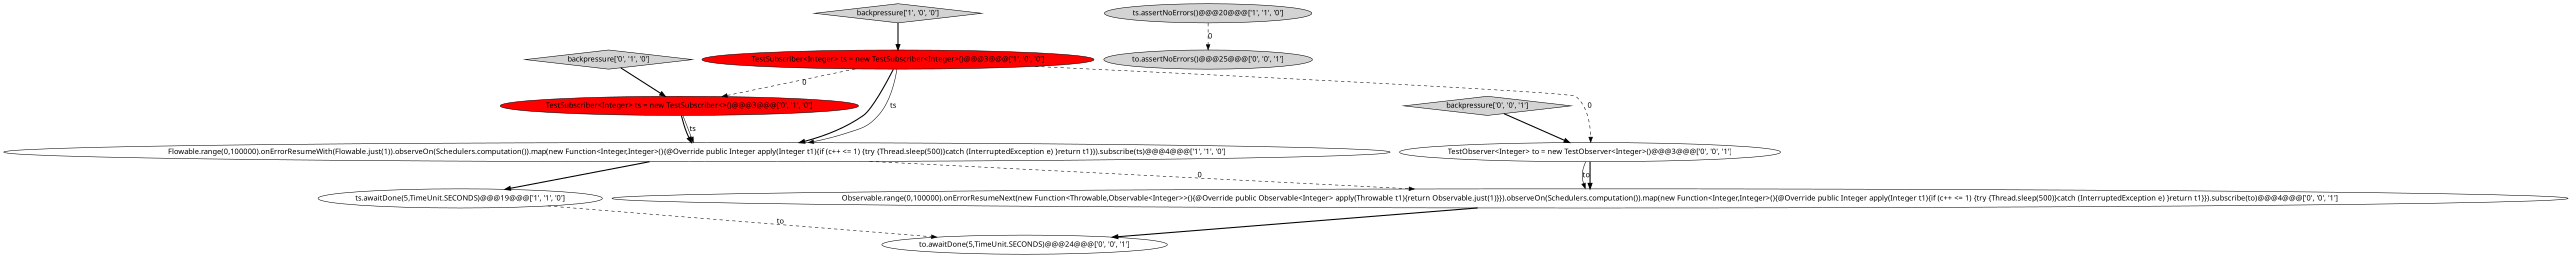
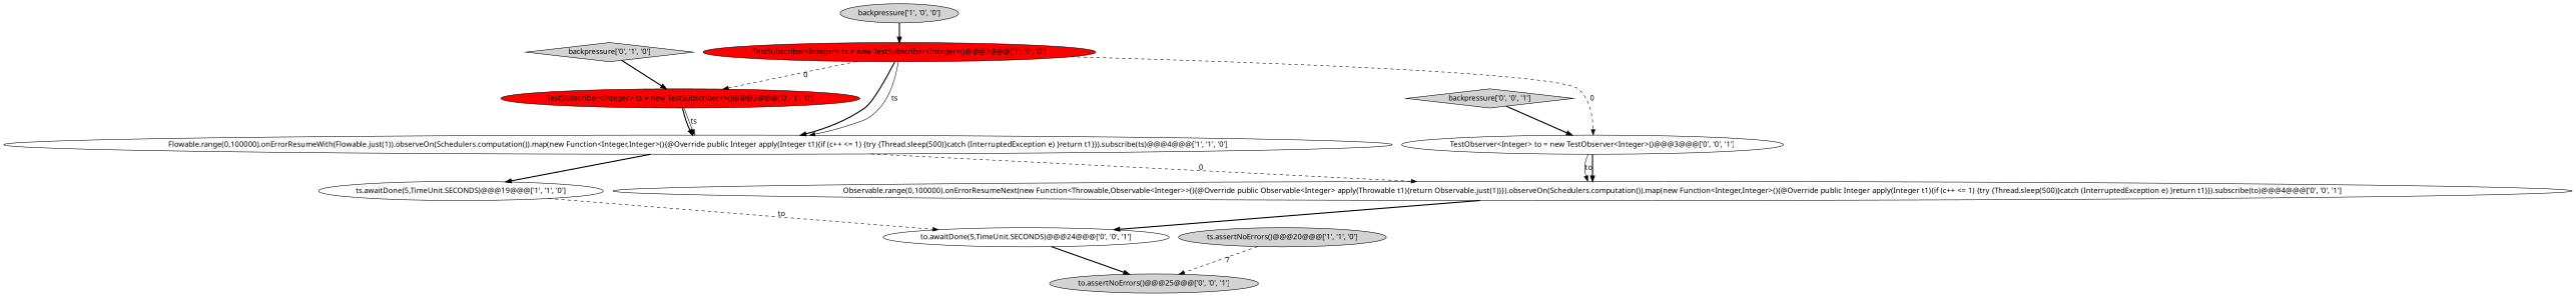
  digraph {
    fontname="Noto Sans"
    node [fillcolor=lightgray fontname="Noto Sans" shape=ellipse style=filled]
    edge [fontname="Noto Sans" style=bold]
    n1 [label="backpressure['0', '1', '0']" shape=diamond]
    n2 [fillcolor=red label="TestSubscriber<Integer> ts = new TestSubscriber<>()@@@3@@@['0', '1', '0']"]
    n3 [fillcolor=white label="Flowable.range(0,100000).onErrorResumeWith(Flowable.just(1)).observeOn(Schedulers.computation()).map(new Function<Integer,Integer>(){@Override public Integer apply(Integer t1){if (c++ <= 1) {try {Thread.sleep(500)}catch (InterruptedException e) }return t1}}).subscribe(ts)@@@4@@@['1', '1', '0']"]
    n4 [label="backpressure['0', '0', '1']" shape=diamond]
    n5 [fillcolor=white label="TestObserver<Integer> to = new TestObserver<Integer>()@@@3@@@['0', '0', '1']"]
    n6 [fillcolor=white label="Observable.range(0,100000).onErrorResumeNext(new Function<Throwable,Observable<Integer>>(){@Override public Observable<Integer> apply(Throwable t1){return Observable.just(1)}}).observeOn(Schedulers.computation()).map(new Function<Integer,Integer>(){@Override public Integer apply(Integer t1){if (c++ <= 1) {try {Thread.sleep(500)}catch (InterruptedException e) }return t1}}).subscribe(to)@@@4@@@['0', '0', '1']"]
    n7 [fillcolor=white label="to.awaitDone(5,TimeUnit.SECONDS)@@@24@@@['0', '0', '1']"]
    n8 [label="to.assertNoErrors()@@@25@@@['0', '0', '1']"]
    n9 [label="ts.assertNoErrors()@@@20@@@['1', '1', '0']"]
    n10 [fillcolor=red label="TestSubscriber<Integer> ts = new TestSubscriber<Integer>()@@@3@@@['1', '0', '0']"]
    n11 [fillcolor=white label="ts.awaitDone(5,TimeUnit.SECONDS)@@@19@@@['1', '1', '0']"]
-   n12 [label="backpressure['1', '0', '0']" shape=diamond]
+   n12 [label="backpressure['1', '0', '0']"]
    n1 -> n2
    n2 -> n3
    n2 -> n3 [label=ts style=solid]
    n3 -> n6 [label=0 style=dashed]
    n3 -> n11
    n4 -> n5
    n5 -> n6 [label=to style=solid]
    n5 -> n6
    n6 -> n7
-   n9 -> n8 [label=0 style=dashed]
+   n7 -> n8
+   n9 -> n8 [label=7 style=dashed]
    n10 -> n2 [label=0 style=dashed]
    n10 -> n3
    n10 -> n3 [label=ts style=solid]
    n10 -> n5 [label=0 style=dashed]
    n11 -> n7 [label=to style=dashed]
    n12 -> n10
  }
